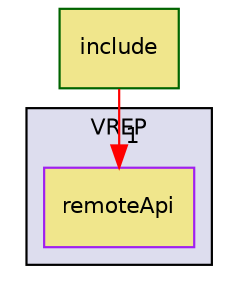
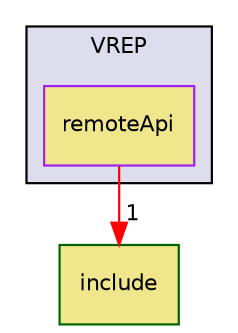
  digraph {
    compound=true
    node [fillcolor=khaki fontname=Helvetica fontsize=10 shape=box style=filled]
    n1 [label=remoteApi pencolor=black color=purple]
    n2 [label=include color=darkgreen]
    subgraph cluster_1 {
      bgcolor="#ddddee"
      fontname=Helvetica
      fontsize=10
      label=VREP
      pencolor=black
      n1
    }
-   n2 -> n1 [headlabel=1 labeldistance=1.5 labelfontname=Helvetica labelfontsize=10 color=red]
+   n1 -> n2 [headlabel=1 labeldistance=1.5 labelfontname=Helvetica labelfontsize=10 color=red]
  }
